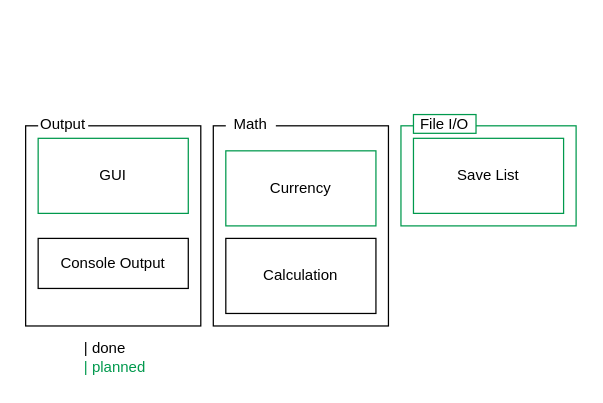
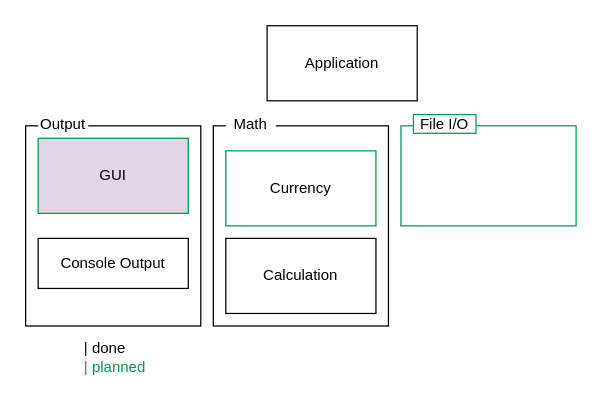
  <mxCell id="0" />
  <mxCell id="1" parent="0" />
  <mxCell id="2" value="" style="rounded=0;whiteSpace=wrap;html=1;" vertex="1" parent="1"><mxGeometry x="170" y="100" width="140" height="160" as="geometry" /></mxCell>
  <mxCell id="3" value="" style="rounded=0;whiteSpace=wrap;html=1;" vertex="1" parent="1"><mxGeometry x="20" y="100" width="140" height="160" as="geometry" /></mxCell>
+ <mxCell id="4" value="Application" style="rounded=0;whiteSpace=wrap;html=1;" vertex="1" parent="1"><mxGeometry x="213" y="20" width="120" height="60" as="geometry" /></mxCell>
  <mxCell id="5" value="Currency" style="rounded=0;whiteSpace=wrap;html=1;strokeColor=#00994D;" vertex="1" parent="1"><mxGeometry x="180" y="120" width="120" height="60" as="geometry" /></mxCell>
  <mxCell id="6" value="Console Output" style="rounded=0;whiteSpace=wrap;html=1;" vertex="1" parent="1"><mxGeometry x="30" y="190" width="120" height="40" as="geometry" /></mxCell>
- <mxCell id="7" value="GUI" style="rounded=0;whiteSpace=wrap;html=1;strokeColor=#00994D;" vertex="1" parent="1"><mxGeometry x="30" y="110" width="120" height="60" as="geometry" /></mxCell>
+ <mxCell id="7" value="GUI" style="rounded=0;whiteSpace=wrap;html=1;strokeColor=#00994D;fillColor=#e1d5e7;" vertex="1" parent="1"><mxGeometry x="30" y="110" width="120" height="60" as="geometry" /></mxCell>
  <mxCell id="8" value="Calculation" style="rounded=0;whiteSpace=wrap;html=1;" vertex="1" parent="1"><mxGeometry x="180" y="190" width="120" height="60" as="geometry" /></mxCell>
  <mxCell id="9" value="Output" style="text;html=1;align=center;verticalAlign=middle;whiteSpace=wrap;rounded=0;fillColor=default;" vertex="1" parent="1"><mxGeometry x="30" y="91" width="40" height="15" as="geometry" /></mxCell>
  <mxCell id="10" value="Math" style="text;html=1;align=center;verticalAlign=middle;whiteSpace=wrap;rounded=0;fillColor=default;" vertex="1" parent="1"><mxGeometry x="180" y="91" width="40" height="15" as="geometry" /></mxCell>
  <mxCell id="11" value="" style="rounded=0;whiteSpace=wrap;html=1;strokeColor=#00994D;" vertex="1" parent="1"><mxGeometry x="320" y="100" width="140" height="80" as="geometry" /></mxCell>
- <mxCell id="12" value="Save List" style="rounded=0;whiteSpace=wrap;html=1;strokeColor=#00994D;" vertex="1" parent="1"><mxGeometry x="330" y="110" width="120" height="60" as="geometry" /></mxCell>
  <mxCell id="13" value="File I/O" style="text;html=1;align=center;verticalAlign=middle;whiteSpace=wrap;rounded=0;fillColor=default;strokeColor=#00994D;" vertex="1" parent="1"><mxGeometry x="330" y="91" width="50" height="15" as="geometry" /></mxCell>
  <mxCell id="14" value="| done&lt;div&gt;&lt;font color=&quot;#00994d&quot;&gt;| planned&lt;/font&gt;&lt;/div&gt;" style="text;html=1;align=left;verticalAlign=middle;whiteSpace=wrap;rounded=0;" vertex="1" parent="1"><mxGeometry x="65" y="270" width="60" height="30" as="geometry" /></mxCell>
